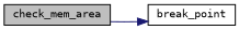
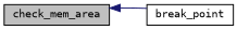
  digraph {
    rankdir=LR
    fontname="DejaVu Sans Mono"
    node [color=black fontname="DejaVu Sans Mono" fontsize=10 shape=record style=filled]
    n1 [fillcolor=grey75 fontcolor=black height=0.2 label=check_mem_area width=0.4]
    n2 [fillcolor=white height=0.2 label=break_point width=0.4]
-   n1 -> n2 [color=midnightblue fontname="DejaVu Sans Mono" fontsize=10 labelfontname=Helvetica labelfontsize=10 style=solid]
+   n2 -> n1 [color=midnightblue fontname="DejaVu Sans Mono" fontsize=10 labelfontname=Helvetica labelfontsize=10 style=solid]
  }
